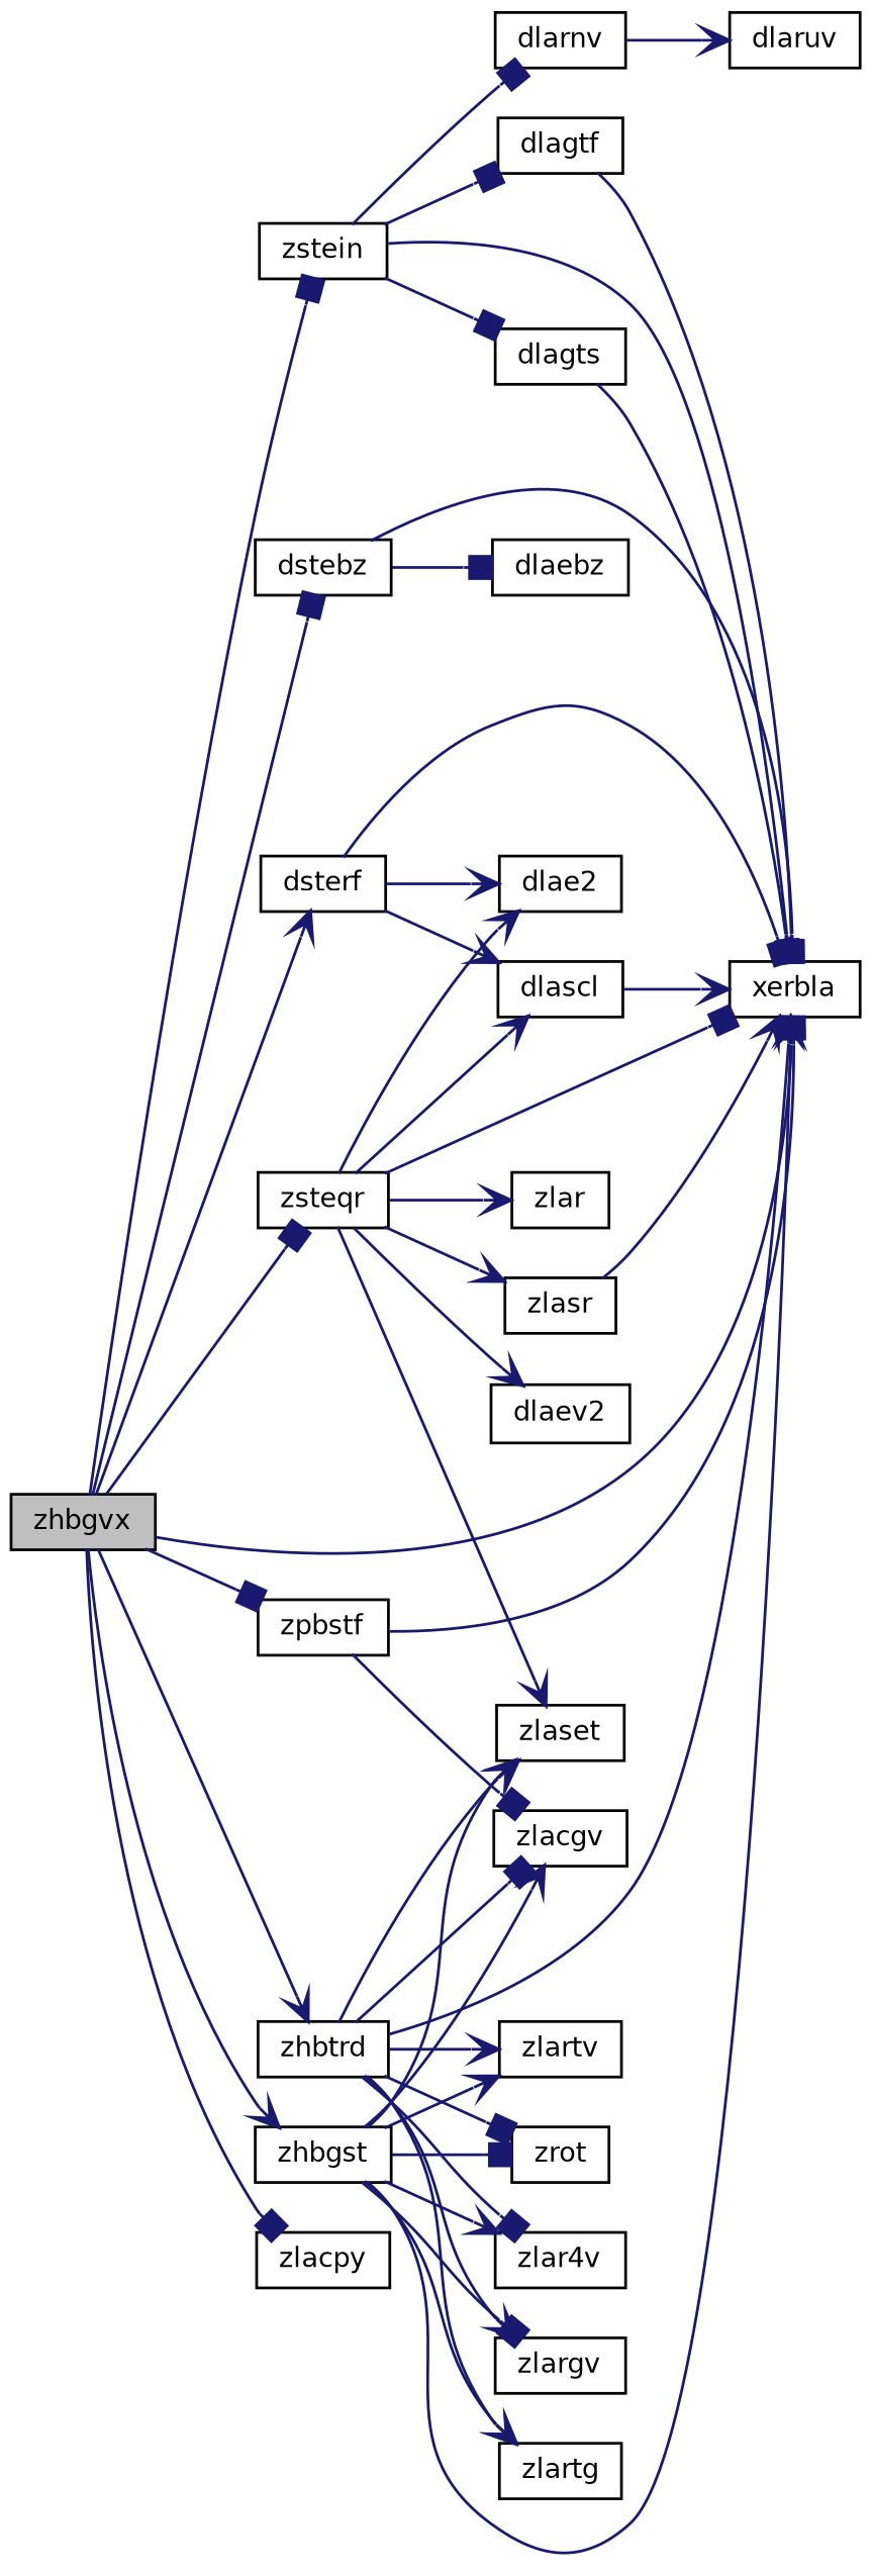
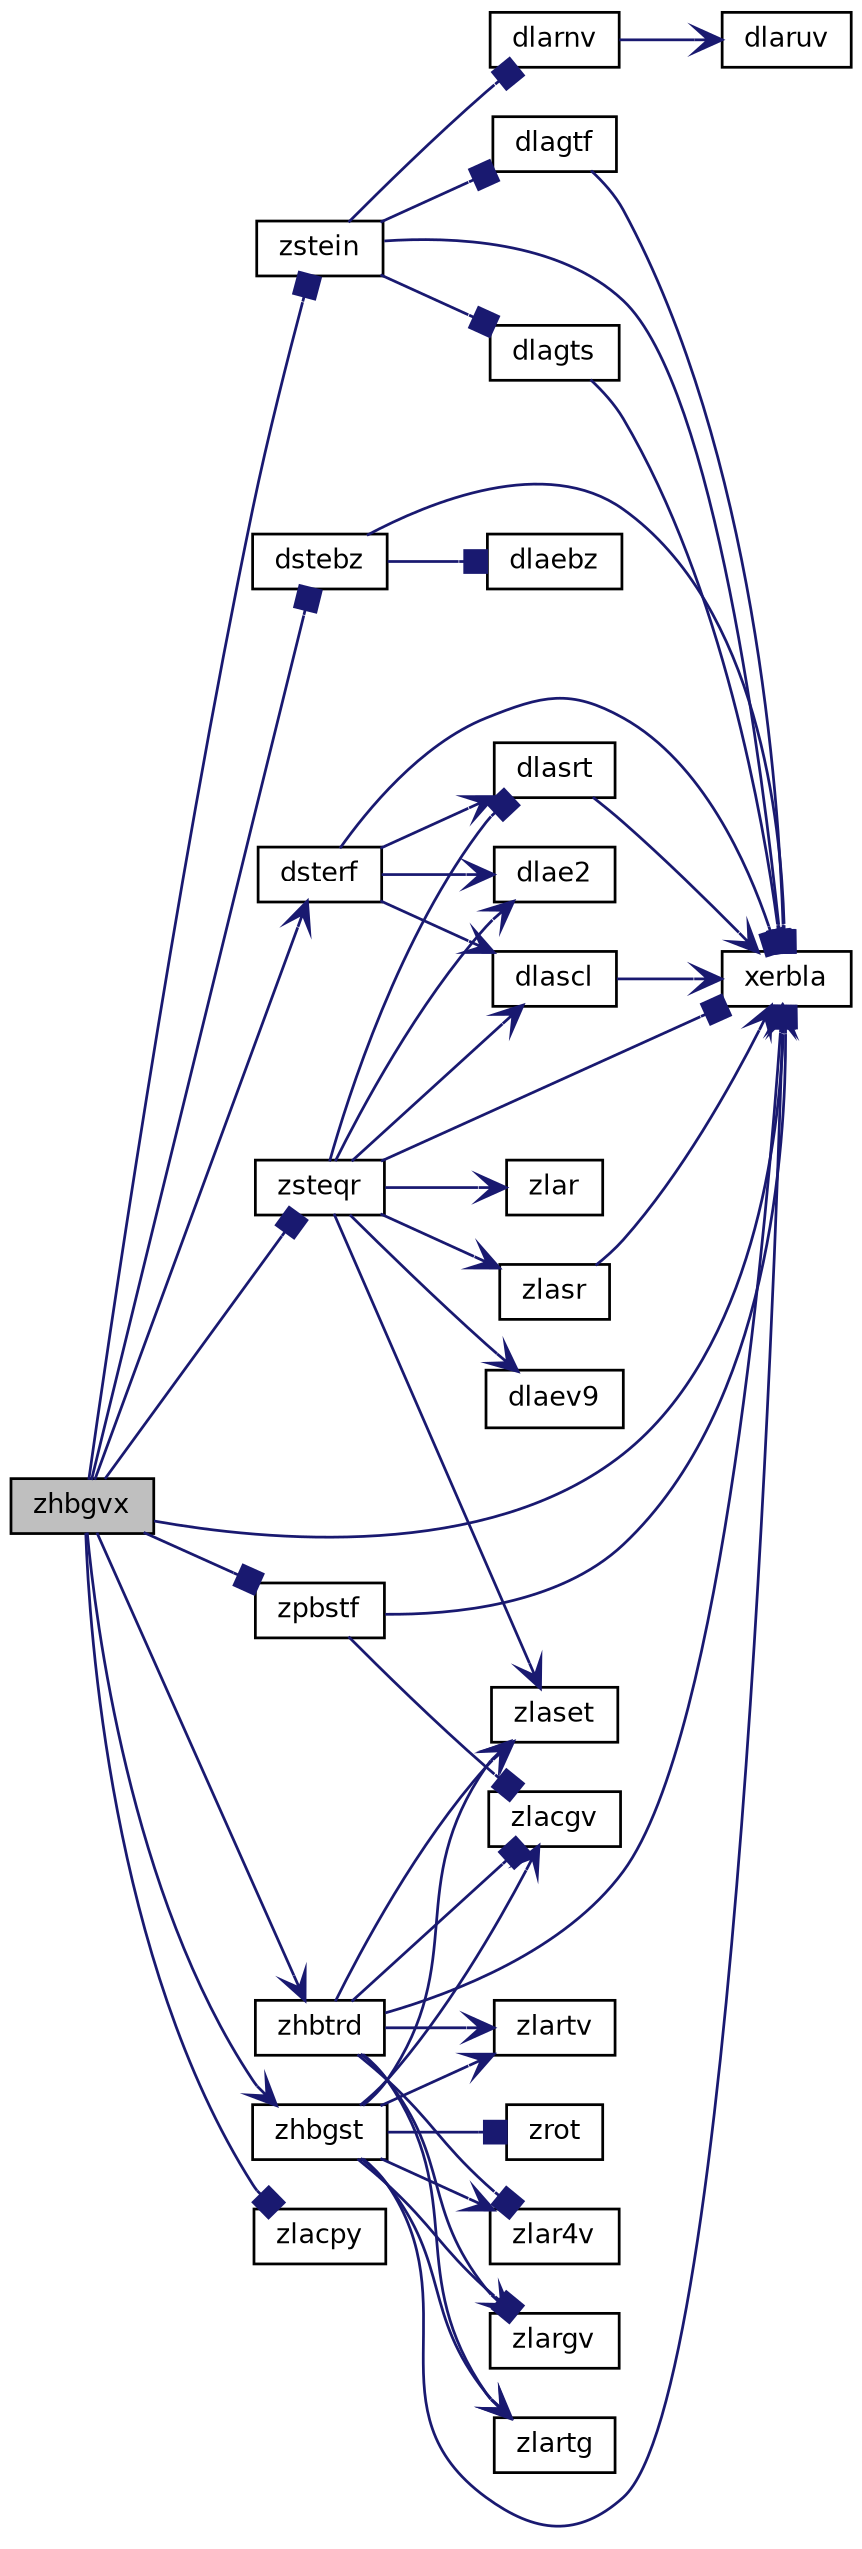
  digraph {
    rankdir=LR
    node [color=black fillcolor=white fontname=Helvetica fontsize=10 shape=record style=filled]
    edge [arrowhead=vee color=midnightblue fontname=Helvetica fontsize=10 labelfontname=Helvetica labelfontsize=10 style=solid]
    n1 [fillcolor=grey75 fontcolor=black height=0.2 label=zhbgvx width=0.4]
    n2 [height=0.2 label=dstebz width=0.4]
    n3 [height=0.2 label=xerbla width=0.4]
    n4 [height=0.2 label=dsterf width=0.4]
    n5 [height=0.2 label=zhbgst width=0.4]
    n6 [height=0.2 label=zhbtrd width=0.4]
    n7 [height=0.2 label=zlacpy width=0.4]
    n8 [height=0.2 label=zpbstf width=0.4]
    n9 [height=0.2 label=zstein width=0.4]
    n10 [height=0.2 label=zsteqr width=0.4]
    n11 [height=0.2 label=dlaebz width=0.4]
    n12 [height=0.2 label=dlae2 width=0.4]
    n13 [height=0.2 label=dlascl width=0.4]
+   n14 [height=0.2 label=dlasrt width=0.4]
    n15 [height=0.2 label=zlacgv width=0.4]
    n16 [height=0.2 label=zlar4v width=0.4]
    n17 [height=0.2 label=zlargv width=0.4]
    n18 [height=0.2 label=zlartg width=0.4]
    n19 [height=0.2 label=zlartv width=0.4]
    n20 [height=0.2 label=zlaset width=0.4]
    n21 [height=0.2 label=zrot width=0.4]
    n22 [height=0.2 label=dlagtf width=0.4]
    n23 [height=0.2 label=dlagts width=0.4]
    n24 [height=0.2 label=dlarnv width=0.4]
-   n25 [height=0.2 label=dlaev2 width=0.4]
+   n25 [height=0.2 label=dlaev9 width=0.4]
    n26 [height=0.2 label=zlar width=0.4]
    n27 [height=0.2 label=zlasr width=0.4]
    n28 [height=0.2 label=dlaruv width=0.4]
    n1 -> n2 [arrowhead=box]
    n1 -> n3 [arrowhead=box]
    n1 -> n4
    n1 -> n5
    n1 -> n6
    n1 -> n7 [arrowhead=box]
    n1 -> n8 [arrowhead=box]
    n1 -> n9 [arrowhead=box]
    n1 -> n10 [arrowhead=box]
    n2 -> n3 [arrowhead=box]
    n2 -> n11 [arrowhead=box]
    n4 -> n3 [arrowhead=box]
    n4 -> n12
    n4 -> n13
+   n4 -> n14
    n5 -> n3
    n5 -> n15
    n5 -> n16
    n5 -> n17 [arrowhead=box]
    n5 -> n18
    n5 -> n19
    n5 -> n20
    n5 -> n21 [arrowhead=box]
    n6 -> n3
    n6 -> n15 [arrowhead=box]
    n6 -> n16 [arrowhead=box]
    n6 -> n17
    n6 -> n18
    n6 -> n19
    n6 -> n20
-   n6 -> n21 [arrowhead=box]
    n8 -> n3 [arrowhead=box]
    n8 -> n15 [arrowhead=box]
    n9 -> n3 [arrowhead=box]
    n9 -> n22 [arrowhead=box]
    n9 -> n23 [arrowhead=box]
    n9 -> n24 [arrowhead=box]
    n10 -> n3 [arrowhead=box]
    n10 -> n12
    n10 -> n13
+   n10 -> n14 [arrowhead=box]
    n10 -> n20
    n10 -> n25
    n10 -> n26
    n10 -> n27
    n13 -> n3
+   n14 -> n3
    n22 -> n3 [arrowhead=box]
    n23 -> n3 [arrowhead=box]
    n24 -> n28
    n27 -> n3
  }
